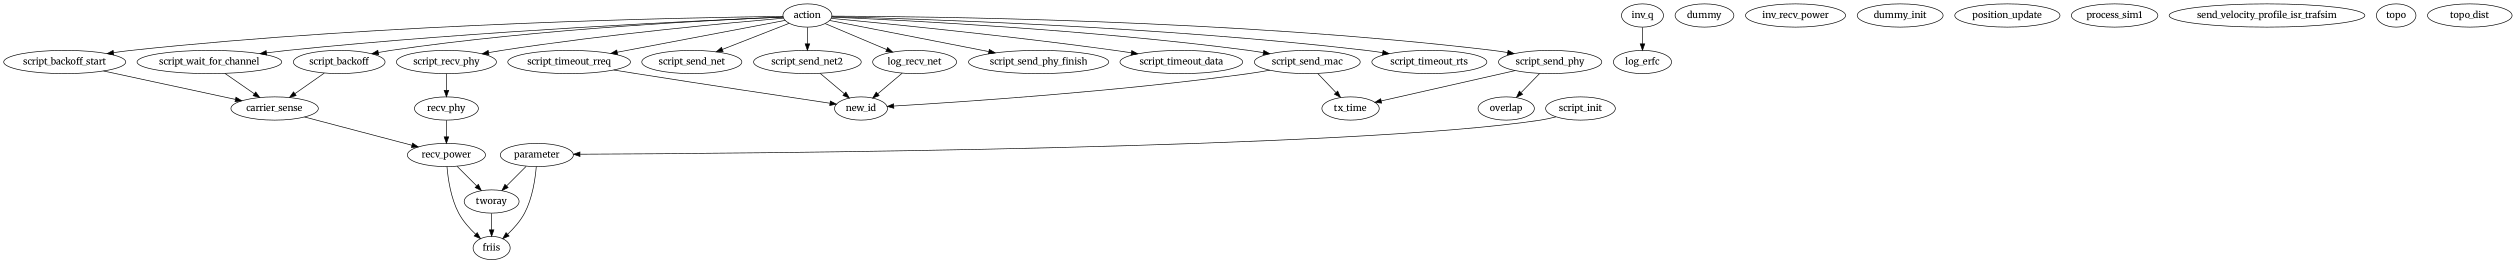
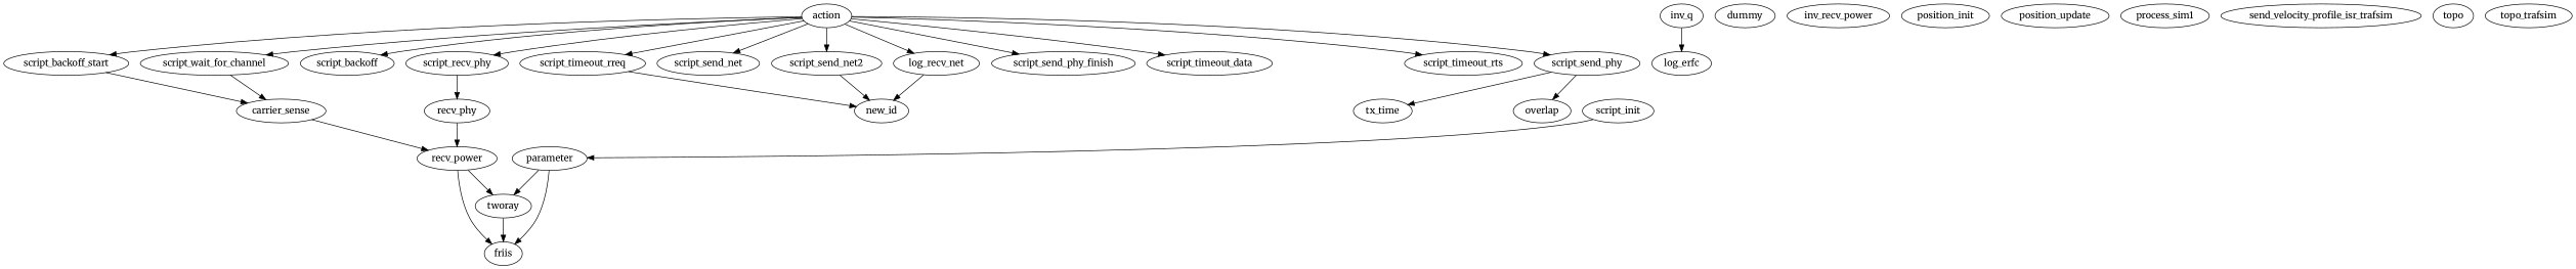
  digraph {
    fontname=Merriweather
    node [fontname=Merriweather]
    edge [fontname=Merriweather]
    action
    script_backoff
    script_backoff_start
    n4 [label=log_recv_net]
    script_recv_phy
-   script_send_mac
    script_send_net
    script_send_net2
    script_send_phy
    script_send_phy_finish
    script_timeout_data
    script_timeout_rreq
    script_timeout_rts
    script_wait_for_channel
    carrier_sense
    new_id
    recv_phy
    tx_time
    overlap
    recv_power
    friis
    tworay
    n23 [label=log_erfc]
    inv_q
    parameter
    script_init
    dummy
    inv_recv_power
-   position_init [label=dummy_init]
+   position_init
    position_update
    process_sim1
    send_velocity_profile_isr_trafsim
    topo
-   topo_dist
+   topo_dist [label=topo_trafsim]
    action -> script_backoff
    action -> script_backoff_start
    action -> n4
    action -> script_recv_phy
-   action -> script_send_mac
    action -> script_send_net
    action -> script_send_net2
    action -> script_send_phy
    action -> script_send_phy_finish
    action -> script_timeout_data
    action -> script_timeout_rreq
    action -> script_timeout_rts
    action -> script_wait_for_channel
-   script_backoff -> carrier_sense
    script_backoff_start -> carrier_sense
    n4 -> new_id
    script_recv_phy -> recv_phy
-   script_send_mac -> new_id
-   script_send_mac -> tx_time
    script_send_net2 -> new_id
    script_send_phy -> tx_time
    script_send_phy -> overlap
    script_timeout_rreq -> new_id
    script_wait_for_channel -> carrier_sense
    carrier_sense -> recv_power
    recv_phy -> recv_power
    recv_power -> friis
    recv_power -> tworay
    tworay -> friis
    inv_q -> n23
    parameter -> friis
    parameter -> tworay
    script_init -> parameter
  }
